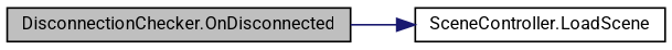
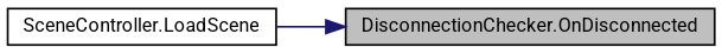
  digraph {
    rankdir=LR
    fontname=Roboto
    node [color=black fontname=Roboto fontsize=10 shape=record style=filled]
    n1 [fillcolor=grey75 fontcolor=black height=0.2 label="DisconnectionChecker.OnDisconnected" width=0.4]
    n2 [fillcolor=white height=0.2 label="SceneController.LoadScene" width=0.4]
-   n1 -> n2 [color=midnightblue fontname=Roboto fontsize=10 labelfontname=Helvetica labelfontsize=10 style=solid]
+   n2 -> n1 [color=midnightblue fontname=Roboto fontsize=10 labelfontname=Helvetica labelfontsize=10 style=solid]
  }
